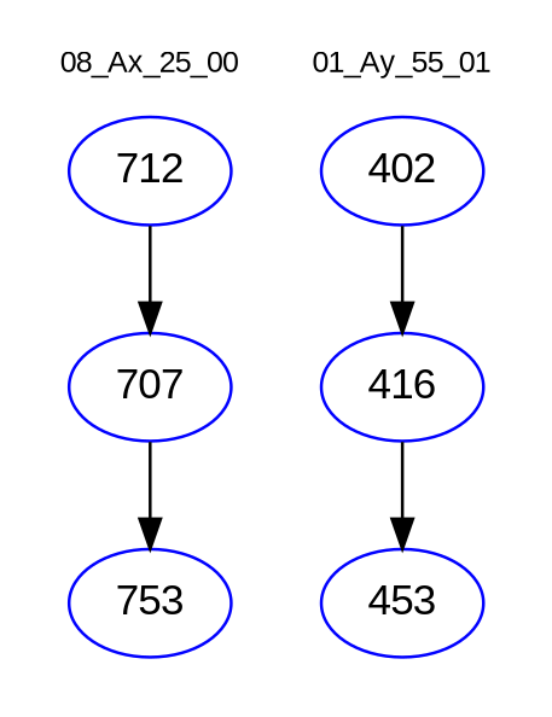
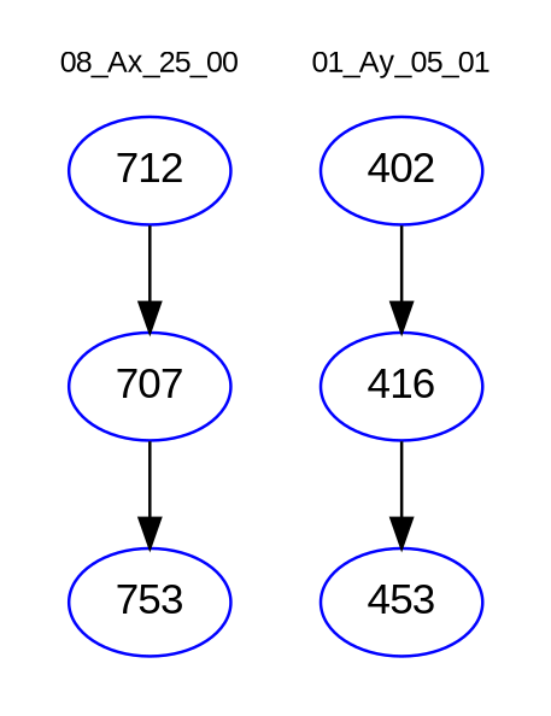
  digraph {
    fontname="Liberation Sans"
    node [color=blue fontname="Liberation Sans"]
    edge [color=black fontname="Liberation Sans"]
    n1 [label=712]
    n2 [label=707]
    n3 [label=753]
    n4 [label=402]
    n5 [label=416]
    n6 [label=453]
    subgraph cluster_1 {
      color=white
      fontsize=10
      label="08_Ax_25_00"
      n1
      n2
      n3
    }
    subgraph cluster_2 {
      color=white
      fontsize=10
-     label="01_Ay_55_01"
+     label="01_Ay_05_01"
      n4
      n5
      n6
    }
    n1 -> n2
    n2 -> n3
    n4 -> n5
    n5 -> n6
  }
